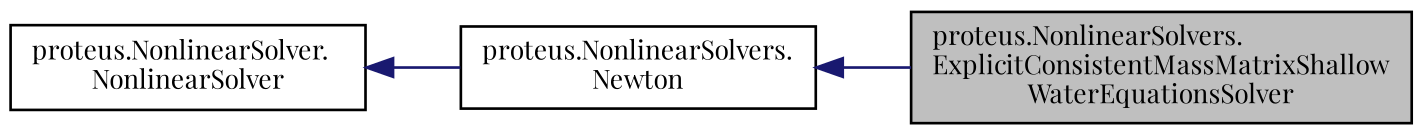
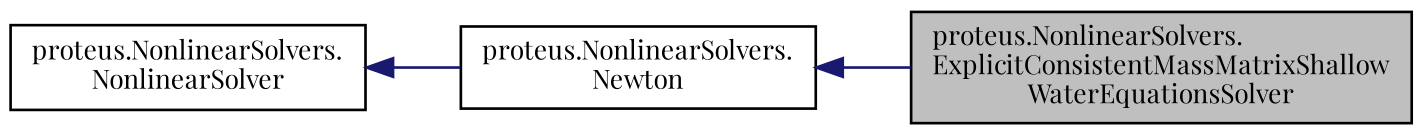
  digraph {
    fontname="Playfair Display"
    rankdir=LR
    node [color=black fillcolor=white fontname="Playfair Display" fontsize=10 shape=record style=filled]
    edge [color=midnightblue dir=back fontname="Playfair Display" fontsize=10 labelfontname=Helvetica labelfontsize=10 style=solid]
    n1 [fillcolor=grey75 fontcolor=black height=0.2 label="proteus.NonlinearSolvers.\lExplicitConsistentMassMatrixShallow\lWaterEquationsSolver" width=0.4]
    n2 [height=0.2 label="proteus.NonlinearSolvers.\lNewton" width=0.4]
-   n3 [height=0.2 label="proteus.NonlinearSolver.\lNonlinearSolver" width=0.4]
+   n3 [height=0.2 label="proteus.NonlinearSolvers.\lNonlinearSolver" width=0.4]
    n2 -> n1
    n3 -> n2
  }
